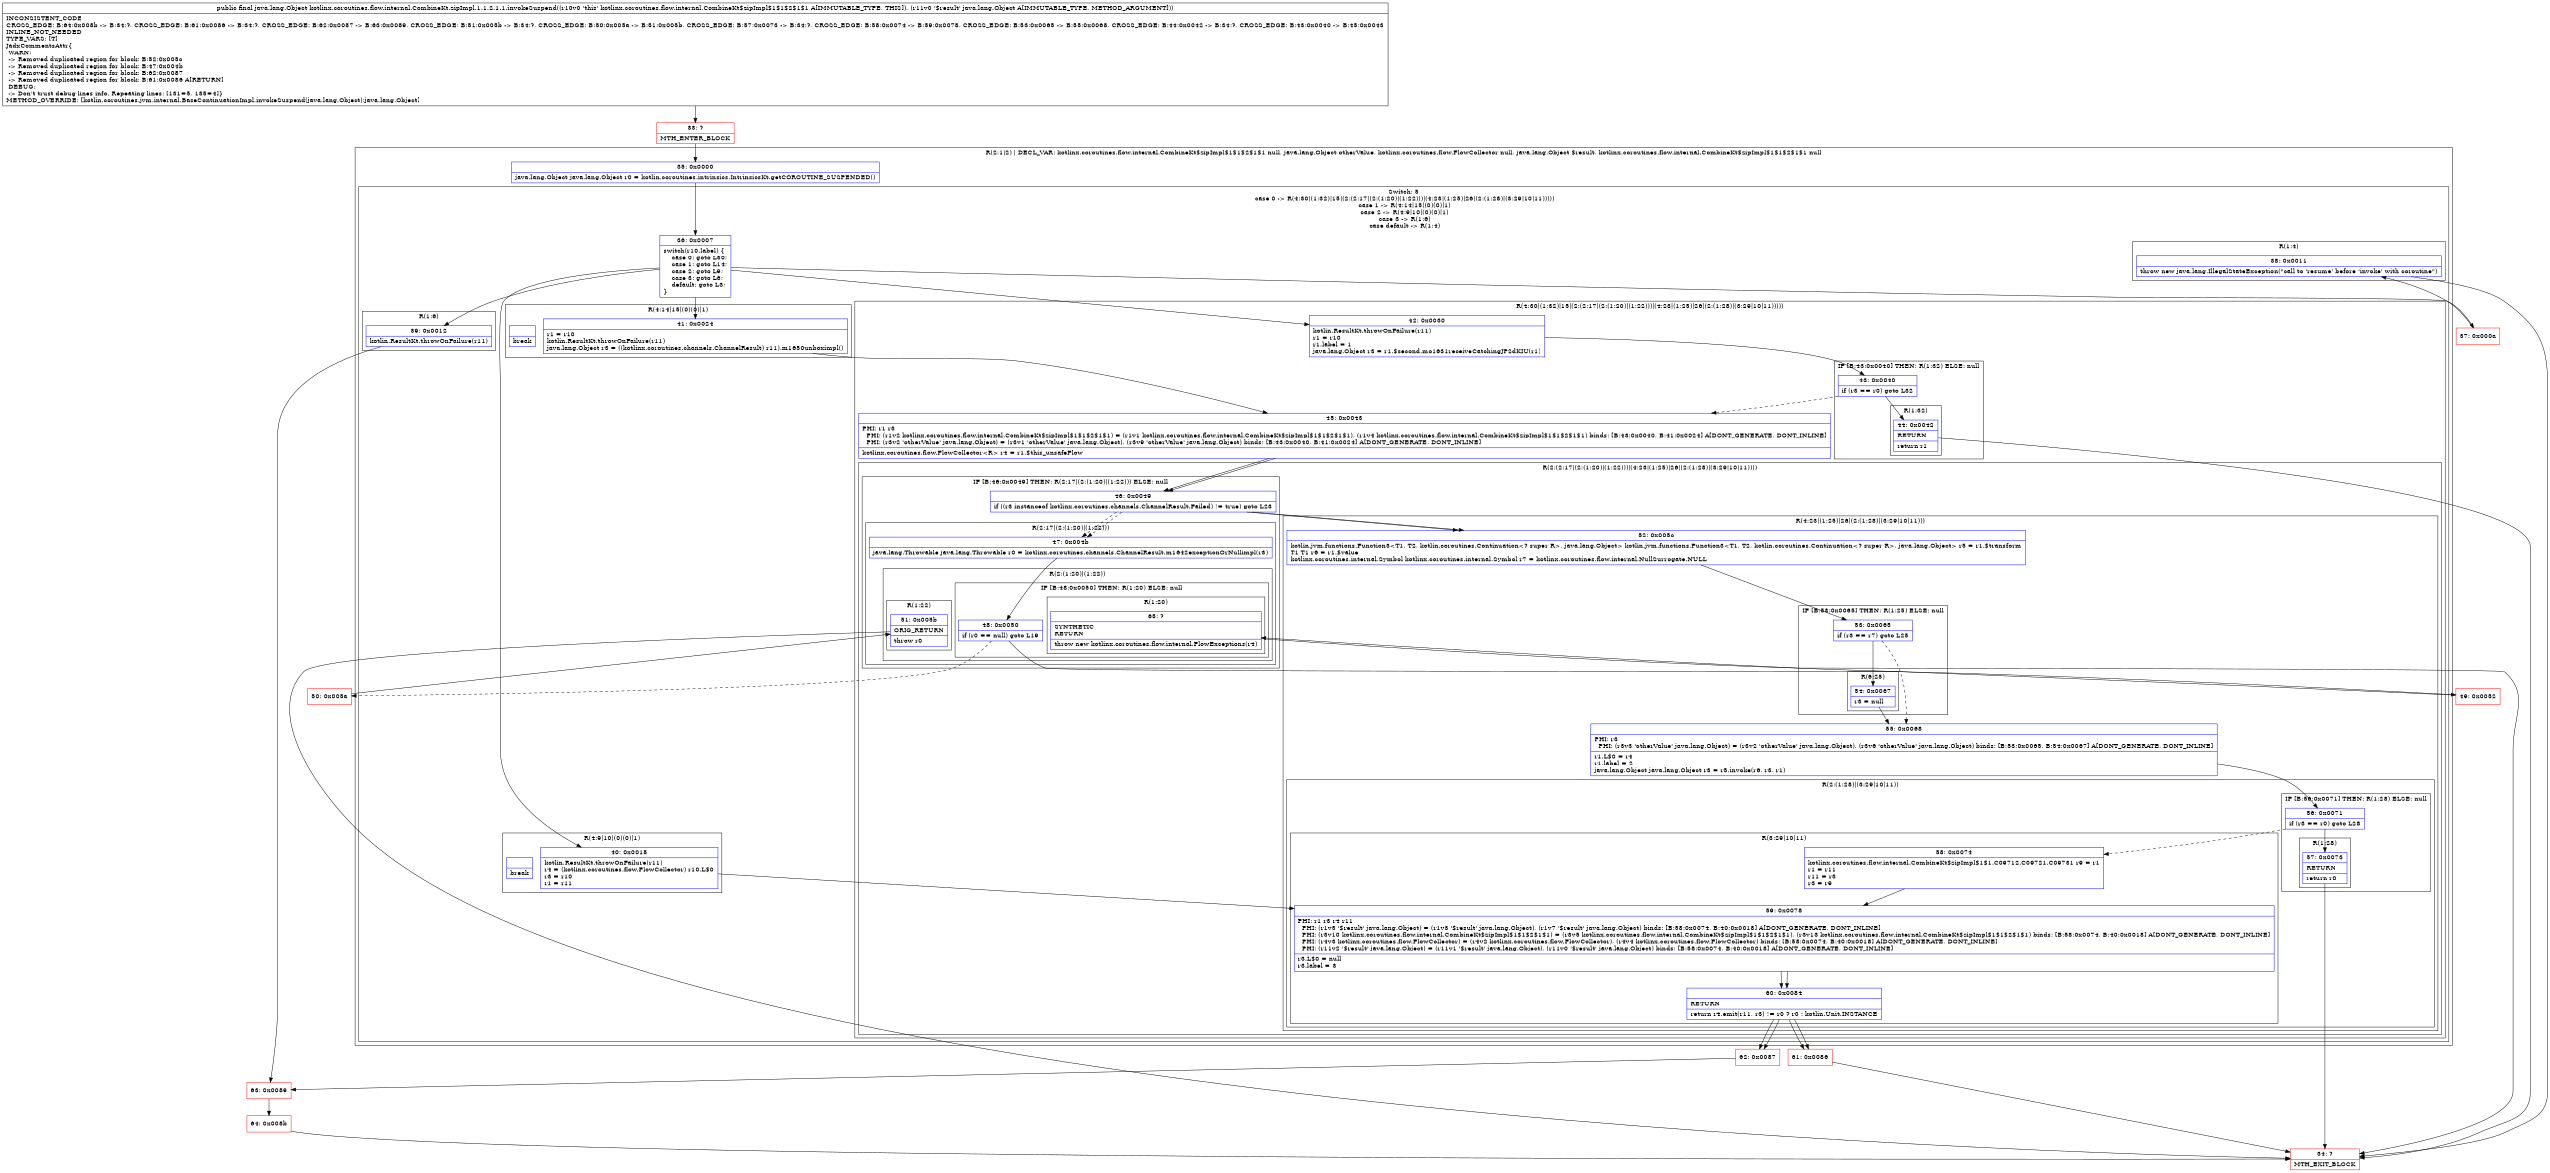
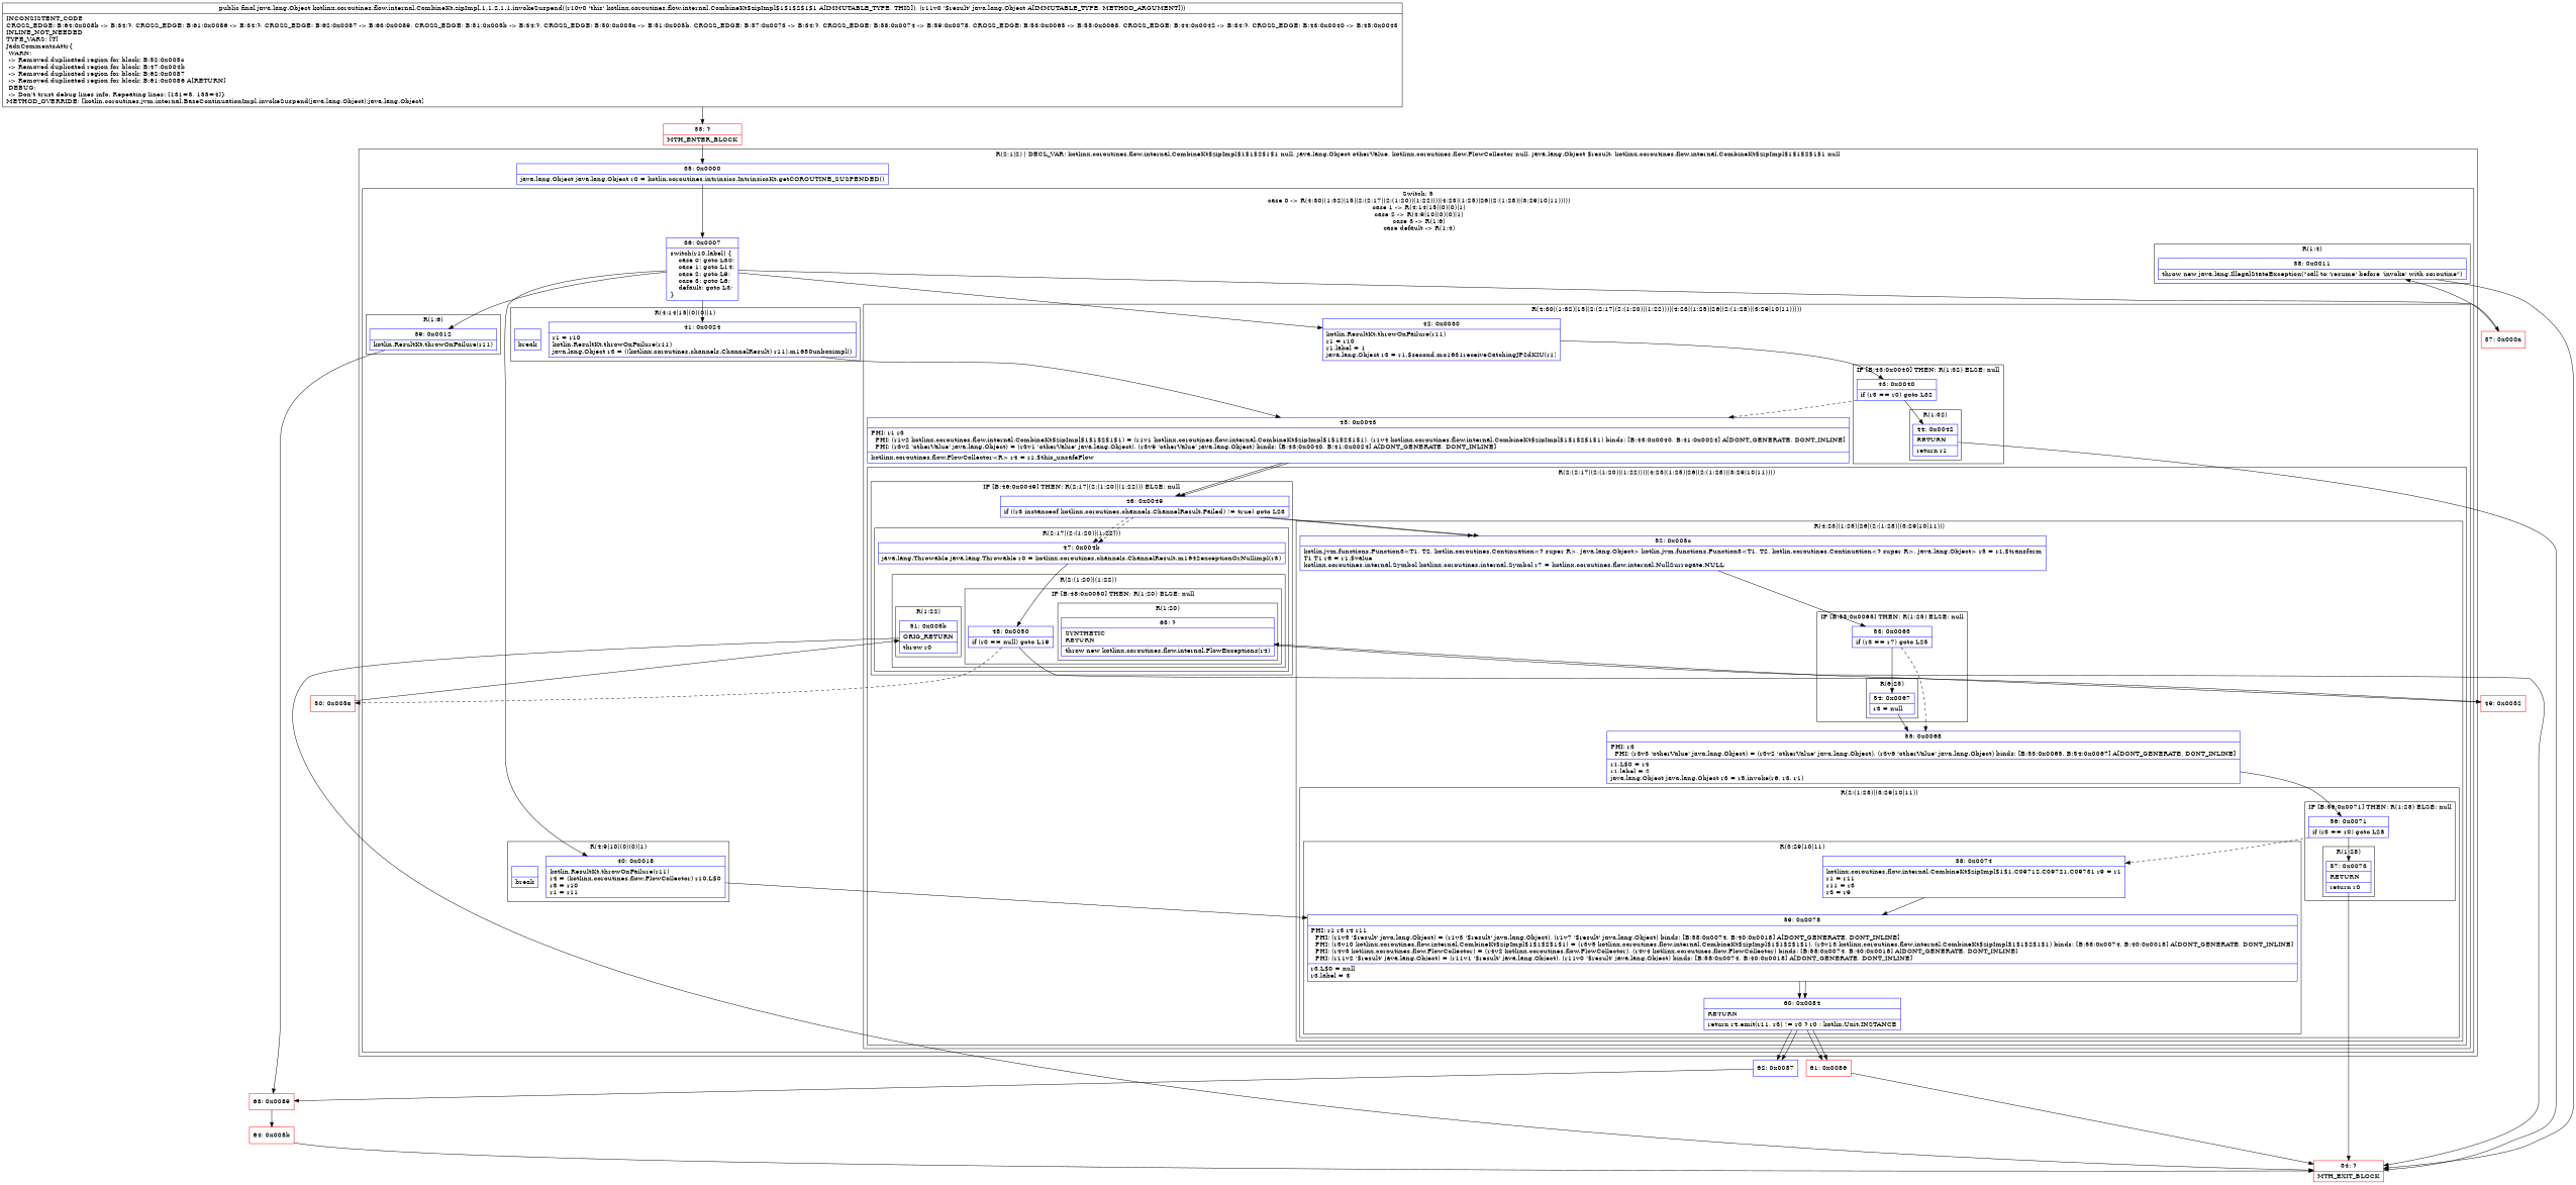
  digraph {
    node [color=blue shape=record]
    n1 [label="{44\:\ 0x0042|RETURN\l|return r1\l}"]
    n2 [label="{43\:\ 0x0040|if (r3 == r0) goto L32\l}"]
    n3 [label="{65\:\ ?|SYNTHETIC\lRETURN\l|throw new kotlinx.coroutines.flow.internal.FlowExceptions(r4)\l}"]
    n4 [label="{48\:\ 0x0050|if (r0 == null) goto L19\l}"]
    n5 [label="{51\:\ 0x005b|ORIG_RETURN\l|throw r0\l}"]
    n6 [label="{47\:\ 0x004b|java.lang.Throwable java.lang.Throwable r0 = kotlinx.coroutines.channels.ChannelResult.m1642exceptionOrNullimpl(r3)\l}"]
    n7 [label="{46\:\ 0x0049|if ((r3 instanceof kotlinx.coroutines.channels.ChannelResult.Failed) != true) goto L23\l}"]
    n8 [label="{54\:\ 0x0067|r3 = null\l}"]
    n9 [label="{53\:\ 0x0065|if (r3 == r7) goto L25\l}"]
    n10 [label="{57\:\ 0x0073|RETURN\l|return r0\l}"]
    n11 [label="{56\:\ 0x0071|if (r3 == r0) goto L28\l}"]
    n12 [label="{58\:\ 0x0074|kotlinx.coroutines.flow.internal.CombineKt$zipImpl$1$1.C09712.C09721.C09731 r9 = r1\lr1 = r11\lr11 = r3\lr3 = r9\l}"]
    n13 [label="{59\:\ 0x0078|PHI: r1 r3 r4 r11 \l  PHI: (r1v5 '$result' java.lang.Object) = (r1v3 '$result' java.lang.Object), (r1v7 '$result' java.lang.Object) binds: [B:58:0x0074, B:40:0x0018] A[DONT_GENERATE, DONT_INLINE]\l  PHI: (r3v10 kotlinx.coroutines.flow.internal.CombineKt$zipImpl$1$1$2$1$1) = (r3v5 kotlinx.coroutines.flow.internal.CombineKt$zipImpl$1$1$2$1$1), (r3v13 kotlinx.coroutines.flow.internal.CombineKt$zipImpl$1$1$2$1$1) binds: [B:58:0x0074, B:40:0x0018] A[DONT_GENERATE, DONT_INLINE]\l  PHI: (r4v3 kotlinx.coroutines.flow.FlowCollector) = (r4v2 kotlinx.coroutines.flow.FlowCollector), (r4v4 kotlinx.coroutines.flow.FlowCollector) binds: [B:58:0x0074, B:40:0x0018] A[DONT_GENERATE, DONT_INLINE]\l  PHI: (r11v2 '$result' java.lang.Object) = (r11v1 '$result' java.lang.Object), (r11v0 '$result' java.lang.Object) binds: [B:58:0x0074, B:40:0x0018] A[DONT_GENERATE, DONT_INLINE]\l|r3.L$0 = null\lr3.label = 3\l}"]
    n14 [label="{60\:\ 0x0084|RETURN\l|return r4.emit(r11, r3) != r0 ? r0 : kotlin.Unit.INSTANCE\l}"]
    n15 [label="{52\:\ 0x005c|kotlin.jvm.functions.Function3\<T1, T2, kotlin.coroutines.Continuation\<? super R\>, java.lang.Object\> kotlin.jvm.functions.Function3\<T1, T2, kotlin.coroutines.Continuation\<? super R\>, java.lang.Object\> r5 = r1.$transform\lT1 T1 r6 = r1.$value\lkotlinx.coroutines.internal.Symbol kotlinx.coroutines.internal.Symbol r7 = kotlinx.coroutines.flow.internal.NullSurrogate.NULL\l}"]
    n16 [label="{55\:\ 0x0068|PHI: r3 \l  PHI: (r3v3 'otherValue' java.lang.Object) = (r3v2 'otherValue' java.lang.Object), (r3v6 'otherValue' java.lang.Object) binds: [B:53:0x0065, B:54:0x0067] A[DONT_GENERATE, DONT_INLINE]\l|r1.L$0 = r4\lr1.label = 2\ljava.lang.Object java.lang.Object r3 = r5.invoke(r6, r3, r1)\l}"]
    n17 [label="{42\:\ 0x0030|kotlin.ResultKt.throwOnFailure(r11)\lr1 = r10\lr1.label = 1\ljava.lang.Object r3 = r1.$second.mo1631receiveCatchingJP2dKIU(r1)\l}"]
    n18 [label="{45\:\ 0x0043|PHI: r1 r3 \l  PHI: (r1v2 kotlinx.coroutines.flow.internal.CombineKt$zipImpl$1$1$2$1$1) = (r1v1 kotlinx.coroutines.flow.internal.CombineKt$zipImpl$1$1$2$1$1), (r1v4 kotlinx.coroutines.flow.internal.CombineKt$zipImpl$1$1$2$1$1) binds: [B:43:0x0040, B:41:0x0024] A[DONT_GENERATE, DONT_INLINE]\l  PHI: (r3v2 'otherValue' java.lang.Object) = (r3v1 'otherValue' java.lang.Object), (r3v9 'otherValue' java.lang.Object) binds: [B:43:0x0040, B:41:0x0024] A[DONT_GENERATE, DONT_INLINE]\l|kotlinx.coroutines.flow.FlowCollector\<R\> r4 = r1.$this_unsafeFlow\l}"]
    n19 [label="{41\:\ 0x0024|r1 = r10\lkotlin.ResultKt.throwOnFailure(r11)\ljava.lang.Object r3 = ((kotlinx.coroutines.channels.ChannelResult) r11).m1650unboximpl()\l}"]
    n20 [label="{|break\l}"]
    n21 [label="{40\:\ 0x0018|kotlin.ResultKt.throwOnFailure(r11)\lr4 = (kotlinx.coroutines.flow.FlowCollector) r10.L$0\lr3 = r10\lr1 = r11\l}"]
    n22 [label="{|break\l}"]
    n23 [label="{39\:\ 0x0012|kotlin.ResultKt.throwOnFailure(r11)\l}"]
    n24 [label="{38\:\ 0x0011|throw new java.lang.IllegalStateException(\"call to 'resume' before 'invoke' with coroutine\")\l}"]
    n25 [label="{36\:\ 0x0007|switch(r10.label) \{\l    case 0: goto L30;\l    case 1: goto L14;\l    case 2: goto L9;\l    case 3: goto L6;\l    default: goto L3;\l\}\l}"]
    n26 [label="{35\:\ 0x0000|java.lang.Object java.lang.Object r0 = kotlin.coroutines.intrinsics.IntrinsicsKt.getCOROUTINE_SUSPENDED()\l}"]
    n27 [color=red label="{34\:\ ?|MTH_EXIT_BLOCK\l}"]
    n28 [color=red label="{49\:\ 0x0052}"]
    n29 [color=red label="{50\:\ 0x005a}"]
    n30 [color=red label="{61\:\ 0x0086}"]
-   n31 [color=red label="{62\:\ 0x0087}"]
+   n31 [label="{62\:\ 0x0087}"]
    n32 [color=red label="{63\:\ 0x0089}"]
    n33 [color=red label="{37\:\ 0x000a}"]
    n34 [color=red label="{64\:\ 0x008b}"]
    n35 [color=red label="{33\:\ ?|MTH_ENTER_BLOCK\l}"]
    n36 [label="{public final java.lang.Object kotlinx.coroutines.flow.internal.CombineKt.zipImpl.1.1.2.1.1.invokeSuspend((r10v0 'this' kotlinx.coroutines.flow.internal.CombineKt$zipImpl$1$1$2$1$1 A[IMMUTABLE_TYPE, THIS]), (r11v0 '$result' java.lang.Object A[IMMUTABLE_TYPE, METHOD_ARGUMENT]))  | INCONSISTENT_CODE\lCROSS_EDGE: B:64:0x008b \-\> B:34:?, CROSS_EDGE: B:61:0x0086 \-\> B:34:?, CROSS_EDGE: B:62:0x0087 \-\> B:63:0x0089, CROSS_EDGE: B:51:0x005b \-\> B:34:?, CROSS_EDGE: B:50:0x005a \-\> B:51:0x005b, CROSS_EDGE: B:57:0x0073 \-\> B:34:?, CROSS_EDGE: B:58:0x0074 \-\> B:59:0x0078, CROSS_EDGE: B:53:0x0065 \-\> B:55:0x0068, CROSS_EDGE: B:44:0x0042 \-\> B:34:?, CROSS_EDGE: B:43:0x0040 \-\> B:45:0x0043\lINLINE_NOT_NEEDED\lTYPE_VARS: [T]\lJadxCommentsAttr\{\l WARN: \l \-\> Removed duplicated region for block: B:52:0x005c \l \-\> Removed duplicated region for block: B:47:0x004b \l \-\> Removed duplicated region for block: B:62:0x0087 \l \-\> Removed duplicated region for block: B:61:0x0086 A[RETURN]\l DEBUG: \l \-\> Don't trust debug lines info. Repeating lines: [131=5, 135=4]\}\lMETHOD_OVERRIDE: [kotlin.coroutines.jvm.internal.BaseContinuationImpl.invokeSuspend(java.lang.Object):java.lang.Object]\l}" color=""]
    subgraph cluster_1 {
      label="R(2:1|2) | DECL_VAR: kotlinx.coroutines.flow.internal.CombineKt$zipImpl$1$1$2$1$1 null, java.lang.Object otherValue, kotlinx.coroutines.flow.FlowCollector null, java.lang.Object $result, kotlinx.coroutines.flow.internal.CombineKt$zipImpl$1$1$2$1$1 null\l"
      n26
      subgraph cluster_2 {
        label="Switch: 5\n case 0 -> R(4:30|(1:32)|15|(2:(2:17|(2:(1:20)|(1:22)))|(4:23|(1:25)|26|(2:(1:28)|(3:29|10|11)))))\n case 1 -> R(4:14|15|(0)(0)|1)\n case 2 -> R(4:9|10|(0)(0)|1)\n case 3 -> R(1:6)\n case default -> R(1:4)"
        n25
        subgraph cluster_3 {
          label="R(4:30|(1:32)|15|(2:(2:17|(2:(1:20)|(1:22)))|(4:23|(1:25)|26|(2:(1:28)|(3:29|10|11)))))"
          n17
          n18
          subgraph cluster_4 {
            label="IF [B:43:0x0040] THEN: R(1:32) ELSE: null"
            n2
            subgraph cluster_5 {
              label="R(1:32)"
              n1
            }
          }
          subgraph cluster_6 {
            label="R(2:(2:17|(2:(1:20)|(1:22)))|(4:23|(1:25)|26|(2:(1:28)|(3:29|10|11))))"
            subgraph cluster_7 {
              label="IF [B:46:0x0049] THEN: R(2:17|(2:(1:20)|(1:22))) ELSE: null"
              n7
              subgraph cluster_8 {
                label="R(2:17|(2:(1:20)|(1:22)))"
                n6
                subgraph cluster_9 {
                  label="R(2:(1:20)|(1:22))"
                  subgraph cluster_10 {
                    label="IF [B:48:0x0050] THEN: R(1:20) ELSE: null"
                    n4
                    subgraph cluster_11 {
                      label="R(1:20)"
                      n3
                    }
                  }
                  subgraph cluster_12 {
                    label="R(1:22)"
                    n5
                  }
                }
              }
            }
            subgraph cluster_13 {
              label="R(4:23|(1:25)|26|(2:(1:28)|(3:29|10|11)))"
              n15
              n16
              subgraph cluster_14 {
                label="IF [B:53:0x0065] THEN: R(1:25) ELSE: null"
                n9
                subgraph cluster_15 {
                  label="R(6:25)"
                  n8
                }
              }
              subgraph cluster_16 {
                label="R(2:(1:28)|(3:29|10|11))"
                subgraph cluster_17 {
                  label="IF [B:56:0x0071] THEN: R(1:28) ELSE: null"
                  n11
                  subgraph cluster_18 {
                    label="R(1:28)"
                    n10
                  }
                }
                subgraph cluster_19 {
                  label="R(3:29|10|11)"
                  n12
                  n13
                  n14
                }
              }
            }
          }
        }
        subgraph cluster_20 {
          label="R(4:14|15|(0)(0)|1)"
          n19
          n20
          subgraph cluster_21 {
            label="IF [B:46:0x0049] THEN: R(0) ELSE: R(0)"
            subgraph cluster_22 {
              label="R(0)"
            }
            subgraph cluster_23 {
              label="R(0)"
            }
          }
        }
        subgraph cluster_24 {
          label="R(4:9|10|(0)(0)|1)"
          n21
          n22
          subgraph cluster_25 {
            label="IF [B:60:0x0084] THEN: R(0) ELSE: R(0)"
            subgraph cluster_26 {
              label="R(0)"
            }
            subgraph cluster_27 {
              label="R(0)"
            }
          }
        }
        subgraph cluster_28 {
          label="R(1:6)"
          n23
        }
        subgraph cluster_29 {
          label="R(1:4)"
          n24
        }
      }
    }
    n1 -> n27
    n2 -> n1
    n2 -> n18 [style=dashed]
    n3 -> n27
    n4 -> n28
    n4 -> n29 [style=dashed]
    n5 -> n27
    n6 -> n4
    n7 -> n6 [style=dashed]
    n7 -> n6 [style=dashed]
    n7 -> n15
    n7 -> n15
    n8 -> n16
    n9 -> n8
    n9 -> n16 [style=dashed]
    n10 -> n27
    n11 -> n10
    n11 -> n12 [style=dashed]
    n12 -> n13
    n13 -> n14
    n13 -> n14
    n14 -> n30
    n14 -> n30
    n14 -> n31
    n14 -> n31
    n15 -> n9
    n16 -> n11
    n17 -> n2
    n18 -> n7
    n18 -> n7
    n19 -> n18
    n21 -> n13
    n23 -> n32
    n24 -> n27
    n25 -> n17
    n25 -> n19
    n25 -> n21
    n25 -> n23
    n25 -> n33
    n26 -> n25
    n28 -> n3
    n29 -> n5
    n30 -> n27
    n31 -> n32
    n32 -> n34
    n33 -> n24
    n34 -> n27
    n35 -> n26
    n36 -> n35
  }
